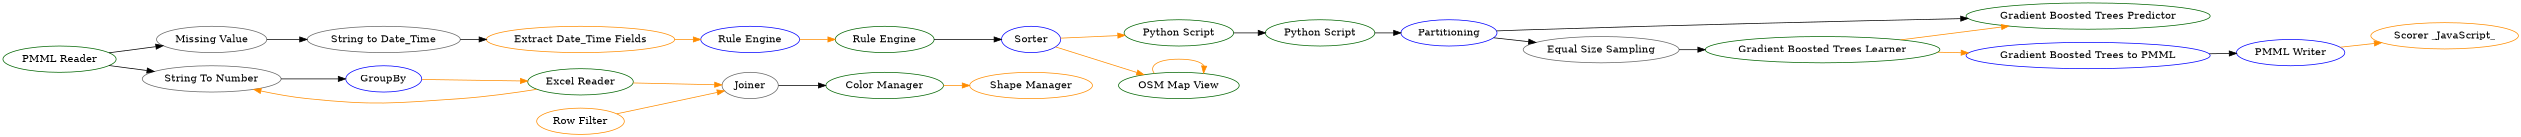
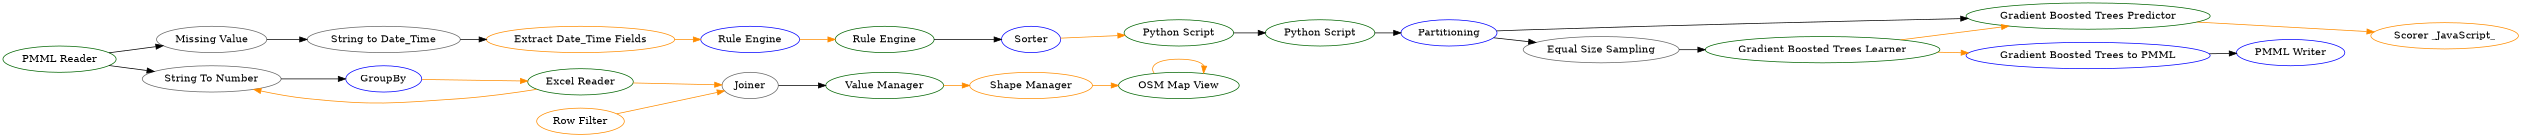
  digraph {
    rankdir=LR
    node [color=darkgreen]
    edge [color=black]
    n1 [label="PMML Reader"]
    n2 [color=gray40 label="Missing Value"]
    n3 [color=gray40 label="String To Number"]
    n4 [color=gray40 label="String to Date_Time"]
    n5 [color=blue label=GroupBy]
    n6 [color=darkorange label="Extract Date_Time Fields"]
    n7 [color=blue label="Rule Engine"]
    n8 [label="Rule Engine"]
    n9 [color=blue label=Sorter]
    n10 [label="Python Script"]
    n11 [color=blue label="PMML Writer"]
    n12 [label="Gradient Boosted Trees Learner"]
    n13 [label="Gradient Boosted Trees Predictor"]
    n14 [color=blue label="Gradient Boosted Trees to PMML"]
    n15 [color=darkorange label="Scorer _JavaScript_"]
    n16 [color=blue label=Partitioning]
    n17 [color=gray40 label="Equal Size Sampling"]
    n18 [label="Python Script"]
    n19 [color=gray40 label=Joiner]
-   n20 [label="Color Manager"]
+   n20 [label="Value Manager"]
    n21 [color=darkorange label="Shape Manager"]
    n22 [label="Excel Reader"]
    n23 [label="OSM Map View"]
    n24 [color=darkorange label="Row Filter"]
    n1 -> n2
    n1 -> n3
    n2 -> n4
    n3 -> n5
    n4 -> n6
    n5 -> n22 [color=darkorange]
    n6 -> n7 [color=darkorange]
    n7 -> n8 [color=darkorange]
    n8 -> n9
    n9 -> n10 [color=darkorange]
    n10 -> n18
    n12 -> n13 [color=darkorange]
    n12 -> n14 [color=darkorange]
-   n11 -> n15 [color=darkorange]
+   n13 -> n15 [color=darkorange]
    n14 -> n11
    n16 -> n13
    n16 -> n17
    n17 -> n12
    n18 -> n16
    n19 -> n20
    n20 -> n21 [color=darkorange]
-   n9 -> n23 [color=darkorange]
+   n21 -> n23 [color=darkorange]
    n22 -> n3 [color=darkorange]
    n22 -> n19 [color=darkorange]
    n23 -> n23 [color=darkorange]
    n24 -> n19 [color=darkorange]
  }
